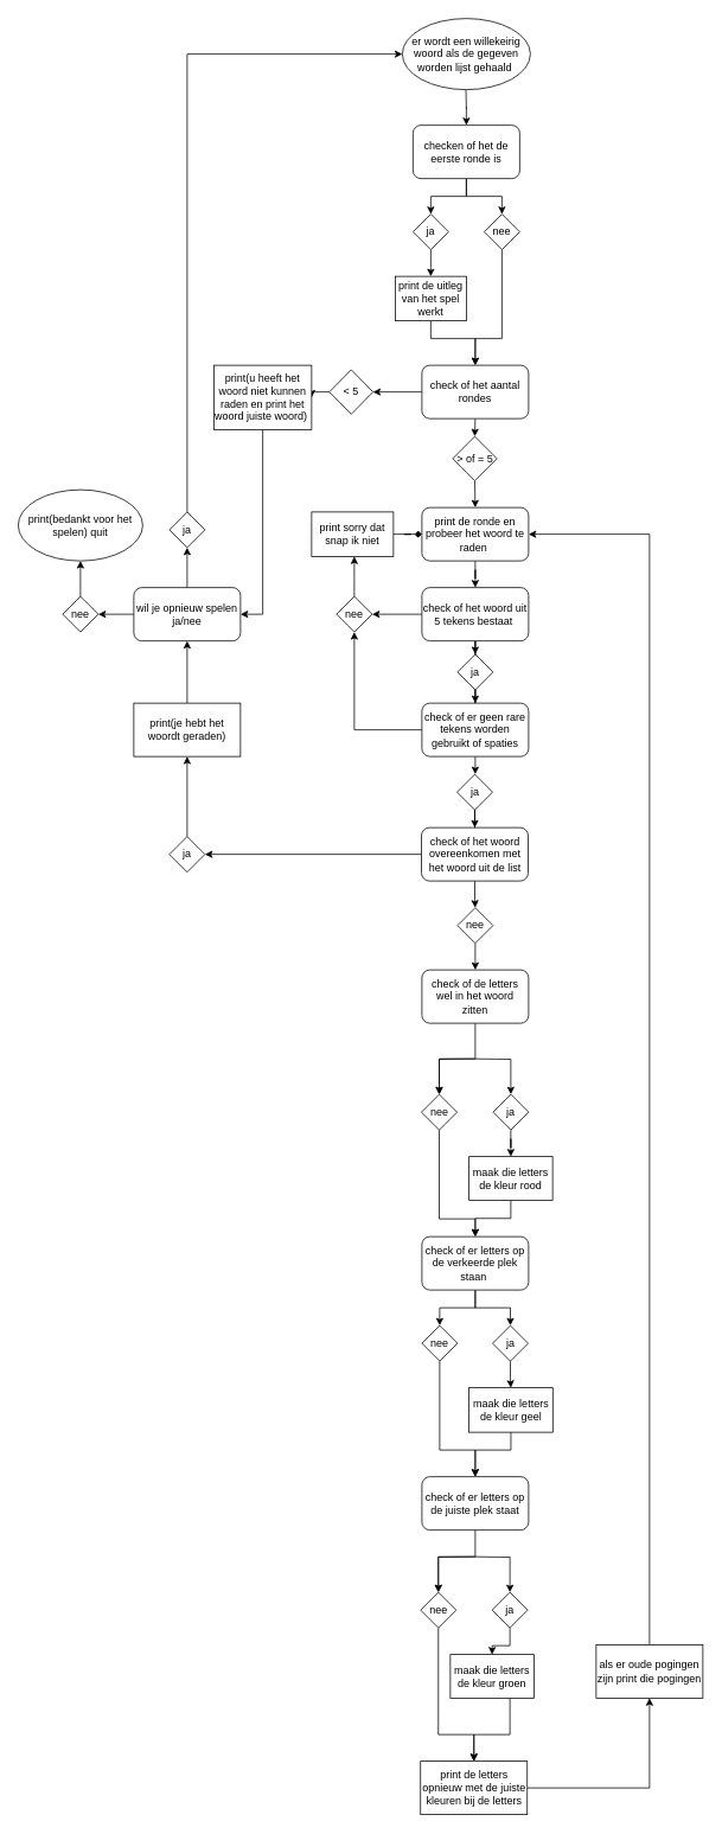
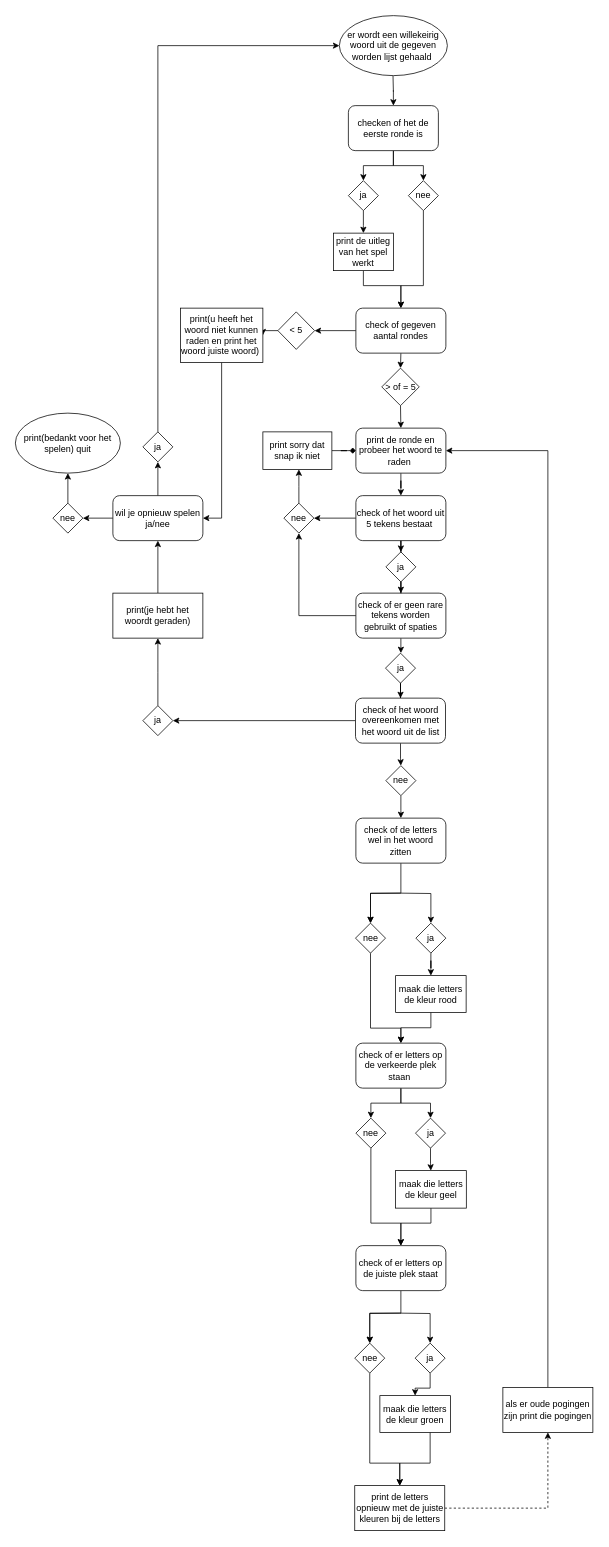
  <mxCell id="0" />
  <mxCell id="1" parent="0" />
  <mxCell id="2" style="edgeStyle=orthogonalEdgeStyle;rounded=0;orthogonalLoop=1;jettySize=auto;html=1;entryX=0.5;entryY=0;entryDx=0;entryDy=0;" parent="1" target="5" edge="1"><mxGeometry relative="1" as="geometry"><mxPoint x="523.5" y="100" as="sourcePoint" /></mxGeometry></mxCell>
  <mxCell id="3" style="edgeStyle=orthogonalEdgeStyle;rounded=0;orthogonalLoop=1;jettySize=auto;html=1;entryX=0.5;entryY=0;entryDx=0;entryDy=0;" parent="1" source="5" target="7" edge="1"><mxGeometry relative="1" as="geometry" /></mxCell>
  <mxCell id="4" style="edgeStyle=orthogonalEdgeStyle;rounded=0;orthogonalLoop=1;jettySize=auto;html=1;entryX=0.5;entryY=0;entryDx=0;entryDy=0;" parent="1" source="5" target="9" edge="1"><mxGeometry relative="1" as="geometry" /></mxCell>
  <mxCell id="5" value="checken of het de eerste ronde is" style="rounded=1;whiteSpace=wrap;html=1;" parent="1" vertex="1"><mxGeometry x="464" y="140" width="120" height="60" as="geometry" /></mxCell>
  <mxCell id="6" style="edgeStyle=orthogonalEdgeStyle;rounded=0;orthogonalLoop=1;jettySize=auto;html=1;entryX=0.5;entryY=0;entryDx=0;entryDy=0;" parent="1" source="7" edge="1"><mxGeometry relative="1" as="geometry"><mxPoint x="484" y="310" as="targetPoint" /></mxGeometry></mxCell>
  <mxCell id="7" value="ja" style="rhombus;whiteSpace=wrap;html=1;" parent="1" vertex="1"><mxGeometry x="464" y="240" width="40" height="40" as="geometry" /></mxCell>
  <mxCell id="8" style="edgeStyle=orthogonalEdgeStyle;rounded=0;orthogonalLoop=1;jettySize=auto;html=1;entryX=0.5;entryY=0;entryDx=0;entryDy=0;" edge="1" parent="1" source="9" target="77"><mxGeometry relative="1" as="geometry"><Array as="points"><mxPoint x="564" y="380" /><mxPoint x="534" y="380" /></Array></mxGeometry></mxCell>
  <mxCell id="9" value="nee" style="rhombus;whiteSpace=wrap;html=1;" parent="1" vertex="1"><mxGeometry x="544" y="240" width="40" height="40" as="geometry" /></mxCell>
  <mxCell id="10" style="edgeStyle=orthogonalEdgeStyle;rounded=0;orthogonalLoop=1;jettySize=auto;html=1;entryX=0.5;entryY=0;entryDx=0;entryDy=0;" parent="1" source="11" target="14" edge="1"><mxGeometry relative="1" as="geometry" /></mxCell>
  <mxCell id="11" value="print de ronde en probeer het woord te raden&amp;nbsp;" style="rounded=1;whiteSpace=wrap;html=1;" parent="1" vertex="1"><mxGeometry x="474" y="570" width="120" height="60" as="geometry" /></mxCell>
  <mxCell id="12" style="edgeStyle=orthogonalEdgeStyle;rounded=0;orthogonalLoop=1;jettySize=auto;html=1;entryX=0.5;entryY=0;entryDx=0;entryDy=0;" parent="1" source="14" target="16" edge="1"><mxGeometry relative="1" as="geometry" /></mxCell>
  <mxCell id="13" style="edgeStyle=orthogonalEdgeStyle;rounded=0;orthogonalLoop=1;jettySize=auto;html=1;entryX=1;entryY=0.5;entryDx=0;entryDy=0;" edge="1" parent="1" source="14" target="18"><mxGeometry relative="1" as="geometry" /></mxCell>
  <mxCell id="14" value="check of het woord uit 5 tekens bestaat&amp;nbsp;" style="rounded=1;whiteSpace=wrap;html=1;" parent="1" vertex="1"><mxGeometry x="474" y="660" width="120" height="60" as="geometry" /></mxCell>
  <mxCell id="15" style="edgeStyle=orthogonalEdgeStyle;rounded=0;orthogonalLoop=1;jettySize=auto;html=1;entryX=0.5;entryY=0;entryDx=0;entryDy=0;" parent="1" source="16" target="21" edge="1"><mxGeometry relative="1" as="geometry" /></mxCell>
  <mxCell id="16" value="ja" style="rhombus;whiteSpace=wrap;html=1;" parent="1" vertex="1"><mxGeometry x="514" y="735" width="40" height="40" as="geometry" /></mxCell>
  <mxCell id="17" style="edgeStyle=orthogonalEdgeStyle;rounded=0;orthogonalLoop=1;jettySize=auto;html=1;entryX=0.5;entryY=1;entryDx=0;entryDy=0;" parent="1" source="18" edge="1"><mxGeometry relative="1" as="geometry"><mxPoint x="398" y="625" as="targetPoint" /></mxGeometry></mxCell>
  <mxCell id="18" value="nee" style="rhombus;whiteSpace=wrap;html=1;" parent="1" vertex="1"><mxGeometry x="378" y="670" width="40" height="40" as="geometry" /></mxCell>
  <mxCell id="19" style="edgeStyle=orthogonalEdgeStyle;rounded=0;orthogonalLoop=1;jettySize=auto;html=1;entryX=0.5;entryY=0;entryDx=0;entryDy=0;" parent="1" source="21" target="23" edge="1"><mxGeometry relative="1" as="geometry" /></mxCell>
  <mxCell id="20" style="edgeStyle=orthogonalEdgeStyle;rounded=0;orthogonalLoop=1;jettySize=auto;html=1;exitX=0;exitY=0.5;exitDx=0;exitDy=0;entryX=0.5;entryY=1;entryDx=0;entryDy=0;" edge="1" parent="1" source="21" target="18"><mxGeometry relative="1" as="geometry" /></mxCell>
  <mxCell id="21" value="check of er geen rare tekens worden gebruikt of spaties" style="rounded=1;whiteSpace=wrap;html=1;" parent="1" vertex="1"><mxGeometry x="474" y="790" width="120" height="60" as="geometry" /></mxCell>
  <mxCell id="22" value="" style="edgeStyle=orthogonalEdgeStyle;rounded=0;orthogonalLoop=1;jettySize=auto;html=1;" parent="1" source="23" target="26" edge="1"><mxGeometry relative="1" as="geometry" /></mxCell>
  <mxCell id="23" value="ja" style="rhombus;whiteSpace=wrap;html=1;" parent="1" vertex="1"><mxGeometry x="513.5" y="870" width="40" height="40" as="geometry" /></mxCell>
  <mxCell id="24" style="edgeStyle=orthogonalEdgeStyle;rounded=0;orthogonalLoop=1;jettySize=auto;html=1;entryX=1;entryY=0.5;entryDx=0;entryDy=0;" edge="1" parent="1" source="26" target="28"><mxGeometry relative="1" as="geometry" /></mxCell>
  <mxCell id="25" style="edgeStyle=orthogonalEdgeStyle;rounded=0;orthogonalLoop=1;jettySize=auto;html=1;entryX=0.5;entryY=0;entryDx=0;entryDy=0;" edge="1" parent="1" source="26" target="30"><mxGeometry relative="1" as="geometry" /></mxCell>
  <mxCell id="26" value="check of het woord overeenkomen met het woord uit de list" style="rounded=1;whiteSpace=wrap;html=1;" parent="1" vertex="1"><mxGeometry x="473.5" y="930" width="120" height="60" as="geometry" /></mxCell>
  <mxCell id="27" style="edgeStyle=orthogonalEdgeStyle;rounded=0;orthogonalLoop=1;jettySize=auto;html=1;entryX=0.5;entryY=1;entryDx=0;entryDy=0;" edge="1" parent="1" source="28"><mxGeometry relative="1" as="geometry"><mxPoint x="210" y="850" as="targetPoint" /></mxGeometry></mxCell>
  <mxCell id="28" value="ja" style="rhombus;whiteSpace=wrap;html=1;" vertex="1" parent="1"><mxGeometry x="190" y="940" width="40" height="40" as="geometry" /></mxCell>
  <mxCell id="29" style="edgeStyle=orthogonalEdgeStyle;rounded=0;orthogonalLoop=1;jettySize=auto;html=1;entryX=0.5;entryY=0;entryDx=0;entryDy=0;" edge="1" parent="1" source="30"><mxGeometry relative="1" as="geometry"><mxPoint x="534" y="1090" as="targetPoint" /></mxGeometry></mxCell>
  <mxCell id="30" value="nee" style="rhombus;whiteSpace=wrap;html=1;" vertex="1" parent="1"><mxGeometry x="514" y="1020" width="40" height="40" as="geometry" /></mxCell>
  <mxCell id="31" style="edgeStyle=orthogonalEdgeStyle;rounded=0;orthogonalLoop=1;jettySize=auto;html=1;entryX=0.5;entryY=1;entryDx=0;entryDy=0;" edge="1" parent="1" source="32" target="35"><mxGeometry relative="1" as="geometry" /></mxCell>
  <mxCell id="32" value="print(je hebt het woordt geraden)" style="rounded=0;whiteSpace=wrap;html=1;" vertex="1" parent="1"><mxGeometry x="150" y="790" width="120" height="60" as="geometry" /></mxCell>
  <mxCell id="33" style="edgeStyle=orthogonalEdgeStyle;rounded=0;orthogonalLoop=1;jettySize=auto;html=1;entryX=1;entryY=0.5;entryDx=0;entryDy=0;" edge="1" parent="1" source="35" target="45"><mxGeometry relative="1" as="geometry" /></mxCell>
  <mxCell id="34" style="edgeStyle=orthogonalEdgeStyle;rounded=0;orthogonalLoop=1;jettySize=auto;html=1;entryX=0.5;entryY=1;entryDx=0;entryDy=0;" edge="1" parent="1" source="35" target="43"><mxGeometry relative="1" as="geometry" /></mxCell>
  <mxCell id="35" value="wil je opnieuw spelen ja/nee" style="rounded=1;whiteSpace=wrap;html=1;" vertex="1" parent="1"><mxGeometry x="150" y="660" width="120" height="60" as="geometry" /></mxCell>
  <mxCell id="36" style="edgeStyle=orthogonalEdgeStyle;rounded=0;orthogonalLoop=1;jettySize=auto;html=1;entryX=0.5;entryY=0;entryDx=0;entryDy=0;" edge="1" parent="1" source="37" target="77"><mxGeometry relative="1" as="geometry"><Array as="points"><mxPoint x="484" y="380" /><mxPoint x="534" y="380" /></Array></mxGeometry></mxCell>
  <mxCell id="37" value="print de uitleg van het spel werkt" style="rounded=0;whiteSpace=wrap;html=1;" vertex="1" parent="1"><mxGeometry x="444" y="310" width="80" height="50" as="geometry" /></mxCell>
  <mxCell id="38" value="" style="edgeStyle=orthogonalEdgeStyle;rounded=0;orthogonalLoop=1;jettySize=auto;html=1;endArrow=diamond;" edge="1" parent="1" source="39" target="11"><mxGeometry relative="1" as="geometry" /></mxCell>
  <mxCell id="39" value="print sorry dat snap ik niet" style="rounded=0;whiteSpace=wrap;html=1;" vertex="1" parent="1"><mxGeometry x="350" y="575" width="92" height="50" as="geometry" /></mxCell>
- <mxCell id="40" value="er wordt een willekeirig woord als de gegeven worden lijst gehaald&amp;nbsp;" style="ellipse;whiteSpace=wrap;html=1;" vertex="1" parent="1"><mxGeometry x="452" y="20" width="144" height="80" as="geometry" /></mxCell>
+ <mxCell id="40" value="er wordt een willekeirig woord uit de gegeven worden lijst gehaald&amp;nbsp;" style="ellipse;whiteSpace=wrap;html=1;" vertex="1" parent="1"><mxGeometry x="452" y="20" width="144" height="80" as="geometry" /></mxCell>
  <mxCell id="41" value="print(bedankt voor het spelen) quit" style="ellipse;whiteSpace=wrap;html=1;" vertex="1" parent="1"><mxGeometry x="20" y="550" width="140" height="80" as="geometry" /></mxCell>
  <mxCell id="42" style="edgeStyle=orthogonalEdgeStyle;rounded=0;orthogonalLoop=1;jettySize=auto;html=1;entryX=0;entryY=0.5;entryDx=0;entryDy=0;" edge="1" parent="1" source="43" target="40"><mxGeometry relative="1" as="geometry"><Array as="points"><mxPoint x="210" y="60" /></Array></mxGeometry></mxCell>
  <mxCell id="43" value="ja" style="rhombus;whiteSpace=wrap;html=1;" vertex="1" parent="1"><mxGeometry x="190" y="575" width="40" height="40" as="geometry" /></mxCell>
  <mxCell id="44" style="edgeStyle=orthogonalEdgeStyle;rounded=0;orthogonalLoop=1;jettySize=auto;html=1;entryX=0.5;entryY=1;entryDx=0;entryDy=0;" edge="1" parent="1" source="45" target="41"><mxGeometry relative="1" as="geometry" /></mxCell>
  <mxCell id="45" value="nee" style="rhombus;whiteSpace=wrap;html=1;" vertex="1" parent="1"><mxGeometry x="70" y="670" width="40" height="40" as="geometry" /></mxCell>
  <mxCell id="46" style="edgeStyle=orthogonalEdgeStyle;rounded=0;orthogonalLoop=1;jettySize=auto;html=1;entryX=0.5;entryY=0;entryDx=0;entryDy=0;" edge="1" parent="1" target="51"><mxGeometry relative="1" as="geometry"><mxPoint x="533.5" y="1190" as="sourcePoint" /></mxGeometry></mxCell>
  <mxCell id="47" style="edgeStyle=orthogonalEdgeStyle;rounded=0;orthogonalLoop=1;jettySize=auto;html=1;entryX=0.5;entryY=0;entryDx=0;entryDy=0;" edge="1" parent="1" target="49"><mxGeometry relative="1" as="geometry"><mxPoint x="533.5" y="1190" as="sourcePoint" /></mxGeometry></mxCell>
  <mxCell id="48" style="edgeStyle=orthogonalEdgeStyle;rounded=0;orthogonalLoop=1;jettySize=auto;html=1;entryX=0.5;entryY=0;entryDx=0;entryDy=0;" edge="1" parent="1" source="49" target="55"><mxGeometry relative="1" as="geometry" /></mxCell>
  <mxCell id="49" value="ja" style="rhombus;whiteSpace=wrap;html=1;" vertex="1" parent="1"><mxGeometry x="554" y="1230" width="40" height="40" as="geometry" /></mxCell>
  <mxCell id="50" style="edgeStyle=orthogonalEdgeStyle;rounded=0;orthogonalLoop=1;jettySize=auto;html=1;entryX=0.5;entryY=0;entryDx=0;entryDy=0;" edge="1" parent="1" source="51" target="58"><mxGeometry relative="1" as="geometry"><Array as="points"><mxPoint x="494" y="1370" /><mxPoint x="534" y="1370" /></Array></mxGeometry></mxCell>
  <mxCell id="51" value="nee" style="rhombus;whiteSpace=wrap;html=1;" vertex="1" parent="1"><mxGeometry x="473.5" y="1230" width="40" height="40" as="geometry" /></mxCell>
  <mxCell id="52" style="edgeStyle=orthogonalEdgeStyle;rounded=0;orthogonalLoop=1;jettySize=auto;html=1;entryX=0.5;entryY=0;entryDx=0;entryDy=0;" edge="1" parent="1" source="53" target="51"><mxGeometry relative="1" as="geometry" /></mxCell>
  <mxCell id="53" value="check of de letters wel in het woord zitten" style="rounded=1;whiteSpace=wrap;html=1;" vertex="1" parent="1"><mxGeometry x="474" y="1090" width="120" height="60" as="geometry" /></mxCell>
  <mxCell id="54" style="edgeStyle=orthogonalEdgeStyle;rounded=0;orthogonalLoop=1;jettySize=auto;html=1;entryX=0.5;entryY=0;entryDx=0;entryDy=0;" edge="1" parent="1" source="55" target="58"><mxGeometry relative="1" as="geometry" /></mxCell>
  <mxCell id="55" value="maak die letters de kleur rood" style="rounded=0;whiteSpace=wrap;html=1;" vertex="1" parent="1"><mxGeometry x="527" y="1300" width="94" height="49" as="geometry" /></mxCell>
  <mxCell id="56" style="edgeStyle=orthogonalEdgeStyle;rounded=0;orthogonalLoop=1;jettySize=auto;html=1;entryX=0.5;entryY=0;entryDx=0;entryDy=0;" edge="1" parent="1" source="58" target="60"><mxGeometry relative="1" as="geometry" /></mxCell>
  <mxCell id="57" style="edgeStyle=orthogonalEdgeStyle;rounded=0;orthogonalLoop=1;jettySize=auto;html=1;entryX=0.5;entryY=0;entryDx=0;entryDy=0;" edge="1" parent="1" source="58" target="62"><mxGeometry relative="1" as="geometry" /></mxCell>
  <mxCell id="58" value="check of er letters op de verkeerde plek staan&amp;nbsp;" style="rounded=1;whiteSpace=wrap;html=1;" vertex="1" parent="1"><mxGeometry x="474" y="1390" width="120" height="60" as="geometry" /></mxCell>
  <mxCell id="59" style="edgeStyle=orthogonalEdgeStyle;rounded=0;orthogonalLoop=1;jettySize=auto;html=1;entryX=0.5;entryY=0;entryDx=0;entryDy=0;" edge="1" parent="1" source="60" target="66"><mxGeometry relative="1" as="geometry"><Array as="points"><mxPoint x="494" y="1630" /><mxPoint x="534" y="1630" /></Array></mxGeometry></mxCell>
  <mxCell id="60" value="nee" style="rhombus;whiteSpace=wrap;html=1;" vertex="1" parent="1"><mxGeometry x="474" y="1490" width="40" height="40" as="geometry" /></mxCell>
  <mxCell id="61" style="edgeStyle=orthogonalEdgeStyle;rounded=0;orthogonalLoop=1;jettySize=auto;html=1;entryX=0.5;entryY=0;entryDx=0;entryDy=0;" edge="1" parent="1" source="62" target="64"><mxGeometry relative="1" as="geometry" /></mxCell>
  <mxCell id="62" value="ja" style="rhombus;whiteSpace=wrap;html=1;" vertex="1" parent="1"><mxGeometry x="553.5" y="1490" width="40" height="40" as="geometry" /></mxCell>
  <mxCell id="63" style="edgeStyle=orthogonalEdgeStyle;rounded=0;orthogonalLoop=1;jettySize=auto;html=1;entryX=0.5;entryY=0;entryDx=0;entryDy=0;" edge="1" parent="1" source="64" target="66"><mxGeometry relative="1" as="geometry"><Array as="points"><mxPoint x="574" y="1630" /><mxPoint x="534" y="1630" /></Array></mxGeometry></mxCell>
  <mxCell id="64" value="maak die letters de kleur geel" style="rounded=0;whiteSpace=wrap;html=1;" vertex="1" parent="1"><mxGeometry x="526.75" y="1560" width="94.5" height="50" as="geometry" /></mxCell>
  <mxCell id="65" style="edgeStyle=orthogonalEdgeStyle;rounded=0;orthogonalLoop=1;jettySize=auto;html=1;entryX=0.5;entryY=0;entryDx=0;entryDy=0;" edge="1" parent="1" source="66" target="72"><mxGeometry relative="1" as="geometry"><Array as="points"><mxPoint x="534" y="1750" /><mxPoint x="493" y="1750" /></Array></mxGeometry></mxCell>
  <mxCell id="66" value="check of er letters op de juiste plek staat" style="rounded=1;whiteSpace=wrap;html=1;" vertex="1" parent="1"><mxGeometry x="474" y="1660" width="120" height="60" as="geometry" /></mxCell>
  <mxCell id="67" style="edgeStyle=orthogonalEdgeStyle;rounded=0;orthogonalLoop=1;jettySize=auto;html=1;entryX=0.5;entryY=0;entryDx=0;entryDy=0;" edge="1" parent="1" target="72"><mxGeometry relative="1" as="geometry"><mxPoint x="532.5" y="1750" as="sourcePoint" /></mxGeometry></mxCell>
  <mxCell id="68" style="edgeStyle=orthogonalEdgeStyle;rounded=0;orthogonalLoop=1;jettySize=auto;html=1;entryX=0.5;entryY=0;entryDx=0;entryDy=0;" edge="1" parent="1" target="70"><mxGeometry relative="1" as="geometry"><mxPoint x="532.5" y="1750" as="sourcePoint" /></mxGeometry></mxCell>
  <mxCell id="69" style="edgeStyle=orthogonalEdgeStyle;rounded=0;orthogonalLoop=1;jettySize=auto;html=1;entryX=0.5;entryY=0;entryDx=0;entryDy=0;" edge="1" parent="1" source="70" target="74"><mxGeometry relative="1" as="geometry" /></mxCell>
  <mxCell id="70" value="ja" style="rhombus;whiteSpace=wrap;html=1;" vertex="1" parent="1"><mxGeometry x="553" y="1790" width="40" height="40" as="geometry" /></mxCell>
  <mxCell id="71" style="edgeStyle=orthogonalEdgeStyle;rounded=0;orthogonalLoop=1;jettySize=auto;html=1;entryX=0.5;entryY=0;entryDx=0;entryDy=0;" edge="1" parent="1" source="72" target="85"><mxGeometry relative="1" as="geometry"><Array as="points"><mxPoint x="492" y="1950" /><mxPoint x="532" y="1950" /></Array></mxGeometry></mxCell>
  <mxCell id="72" value="nee" style="rhombus;whiteSpace=wrap;html=1;" vertex="1" parent="1"><mxGeometry x="472.5" y="1790" width="40" height="40" as="geometry" /></mxCell>
  <mxCell id="73" style="edgeStyle=orthogonalEdgeStyle;rounded=0;orthogonalLoop=1;jettySize=auto;html=1;entryX=0.5;entryY=0;entryDx=0;entryDy=0;" edge="1" parent="1" source="74" target="85"><mxGeometry relative="1" as="geometry"><Array as="points"><mxPoint x="573" y="1950" /><mxPoint x="532" y="1950" /></Array></mxGeometry></mxCell>
  <mxCell id="74" value="maak die letters de kleur groen" style="rounded=0;whiteSpace=wrap;html=1;" vertex="1" parent="1"><mxGeometry x="506" y="1860" width="94" height="49" as="geometry" /></mxCell>
  <mxCell id="75" style="edgeStyle=orthogonalEdgeStyle;rounded=0;orthogonalLoop=1;jettySize=auto;html=1;entryX=1;entryY=0.5;entryDx=0;entryDy=0;" edge="1" parent="1" source="77" target="81"><mxGeometry relative="1" as="geometry" /></mxCell>
  <mxCell id="76" style="edgeStyle=orthogonalEdgeStyle;rounded=0;orthogonalLoop=1;jettySize=auto;html=1;exitX=0.5;exitY=1;exitDx=0;exitDy=0;entryX=0.5;entryY=0;entryDx=0;entryDy=0;" edge="1" parent="1" source="77" target="79"><mxGeometry relative="1" as="geometry" /></mxCell>
- <mxCell id="77" value="check of het aantal rondes" style="rounded=1;whiteSpace=wrap;html=1;" vertex="1" parent="1"><mxGeometry x="474" y="410" width="120" height="60" as="geometry" /></mxCell>
+ <mxCell id="77" value="check of gegeven aantal rondes" style="rounded=1;whiteSpace=wrap;html=1;" vertex="1" parent="1"><mxGeometry x="474" y="410" width="120" height="60" as="geometry" /></mxCell>
  <mxCell id="78" style="edgeStyle=orthogonalEdgeStyle;rounded=0;orthogonalLoop=1;jettySize=auto;html=1;exitX=0.5;exitY=1;exitDx=0;exitDy=0;entryX=0.5;entryY=0;entryDx=0;entryDy=0;" edge="1" parent="1" source="79" target="11"><mxGeometry relative="1" as="geometry" /></mxCell>
  <mxCell id="79" value="&amp;gt; of = 5" style="rhombus;whiteSpace=wrap;html=1;" vertex="1" parent="1"><mxGeometry x="508.5" y="490" width="50" height="50" as="geometry" /></mxCell>
  <mxCell id="80" style="edgeStyle=orthogonalEdgeStyle;rounded=0;orthogonalLoop=1;jettySize=auto;html=1;exitX=0;exitY=0.5;exitDx=0;exitDy=0;entryX=1;entryY=0.5;entryDx=0;entryDy=0;" edge="1" parent="1" source="81" target="83"><mxGeometry relative="1" as="geometry" /></mxCell>
  <mxCell id="81" value="&amp;lt; 5" style="rhombus;whiteSpace=wrap;html=1;" vertex="1" parent="1"><mxGeometry x="370" y="415" width="49" height="50" as="geometry" /></mxCell>
  <mxCell id="82" style="edgeStyle=orthogonalEdgeStyle;rounded=0;orthogonalLoop=1;jettySize=auto;html=1;entryX=1;entryY=0.5;entryDx=0;entryDy=0;" edge="1" parent="1" source="83" target="35"><mxGeometry relative="1" as="geometry" /></mxCell>
  <mxCell id="83" value="print(u heeft het woord niet kunnen raden en print het woord juiste woord)&amp;nbsp;" style="rounded=0;whiteSpace=wrap;html=1;" vertex="1" parent="1"><mxGeometry x="240" y="410" width="110" height="72.5" as="geometry" /></mxCell>
- <mxCell id="84" style="edgeStyle=orthogonalEdgeStyle;rounded=0;orthogonalLoop=1;jettySize=auto;html=1;entryX=0.5;entryY=1;entryDx=0;entryDy=0;" edge="1" parent="1" source="85" target="87"><mxGeometry relative="1" as="geometry" /></mxCell>
+ <mxCell id="84" style="edgeStyle=orthogonalEdgeStyle;rounded=0;orthogonalLoop=1;jettySize=auto;html=1;entryX=0.5;entryY=1;entryDx=0;entryDy=0;dashed=1;" edge="1" parent="1" source="85" target="87"><mxGeometry relative="1" as="geometry" /></mxCell>
  <mxCell id="85" value="print de letters opnieuw met de juiste kleuren bij de letters" style="rounded=0;whiteSpace=wrap;html=1;" vertex="1" parent="1"><mxGeometry x="472.5" y="1980" width="120" height="60" as="geometry" /></mxCell>
  <mxCell id="86" style="edgeStyle=orthogonalEdgeStyle;rounded=0;orthogonalLoop=1;jettySize=auto;html=1;entryX=1;entryY=0.5;entryDx=0;entryDy=0;" edge="1" parent="1" source="87" target="11"><mxGeometry relative="1" as="geometry"><Array as="points"><mxPoint x="730" y="600" /></Array></mxGeometry></mxCell>
  <mxCell id="87" value="als er oude pogingen zijn print die pogingen" style="rounded=0;whiteSpace=wrap;html=1;" vertex="1" parent="1"><mxGeometry x="670" y="1849" width="120" height="60" as="geometry" /></mxCell>
